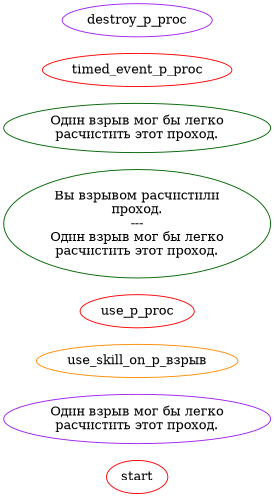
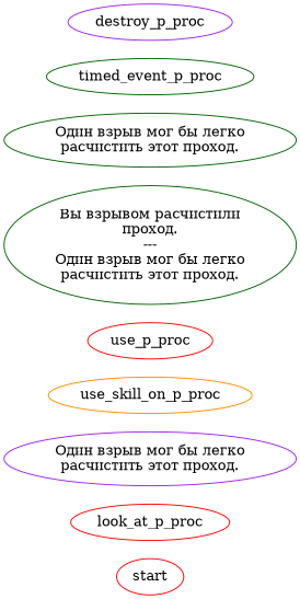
  digraph {
    rankdir=LR
    node [color=red fillcolor="#FFFFFF" style=filled]
    start
+   look_at_p_proc
    n3 [color=purple label="Один взрыв мог бы легко\nрасчистить этот проход."]
-   use_skill_on_p_proc [color=darkorange label="use_skill_on_p_взрыв"]
+   use_skill_on_p_proc [color=darkorange]
    use_p_proc
    n6 [color=darkgreen label="Вы взрывом расчистили\nпроход.\n---\nОдин взрыв мог бы легко\nрасчистить этот проход."]
    n7 [color=darkgreen label="Один взрыв мог бы легко\nрасчистить этот проход."]
-   timed_event_p_proc
+   timed_event_p_proc [color=darkgreen]
    destroy_p_proc [color=purple]
  }
